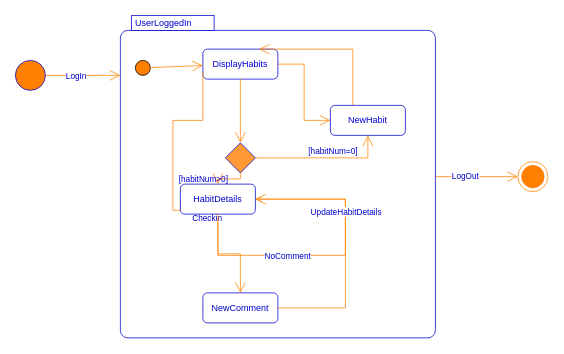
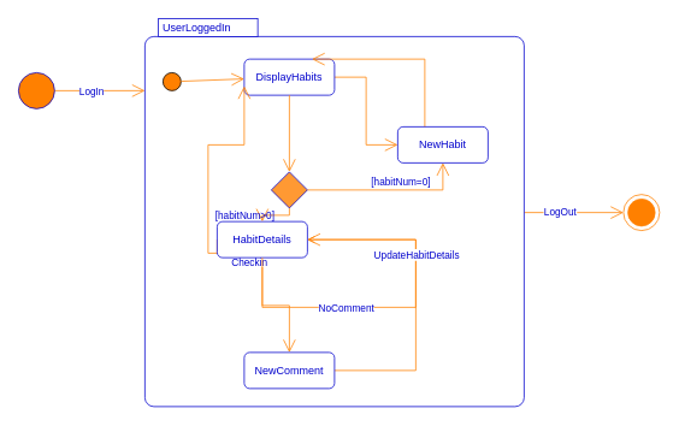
  <mxCell id="0" />
  <mxCell id="1" parent="0" />
  <mxCell id="2" style="edgeStyle=elbowEdgeStyle;rounded=0;elbow=horizontal;html=1;exitX=1;exitY=0.5;entryX=0;entryY=0.186;entryPerimeter=0;labelBackgroundColor=none;endArrow=open;endSize=12;strokeColor=#FF8000;fontColor=#000000;align=right;" parent="1" source="4" target="7" edge="1"><mxGeometry relative="1" as="geometry" /></mxCell>
  <mxCell id="3" value="LogIn" style="text;html=1;resizable=0;points=[];align=center;verticalAlign=middle;labelBackgroundColor=#ffffff;fontSize=11;fontColor=#0000CC;" parent="2" vertex="1" connectable="0"><mxGeometry x="-0.429" y="-19" relative="1" as="geometry"><mxPoint x="11" y="-19" as="offset" /></mxGeometry></mxCell>
  <mxCell id="4" value="" style="shape=ellipse;html=1;fillColor=#FF8000;fontSize=18;fontColor=#ffffff;strokeColor=#0000CC;align=center;" parent="1" vertex="1"><mxGeometry x="20" y="80" width="40" height="40" as="geometry" /></mxCell>
  <mxCell id="5" style="edgeStyle=orthogonalEdgeStyle;rounded=0;html=1;labelBackgroundColor=none;endArrow=open;endFill=0;endSize=12;strokeColor=#FF8000;fontSize=11;fontColor=#0000CC;align=right;" parent="1" source="7" target="26" edge="1"><mxGeometry relative="1" as="geometry" /></mxCell>
  <mxCell id="6" value="LogOut" style="text;html=1;resizable=0;points=[];align=center;verticalAlign=middle;labelBackgroundColor=#ffffff;fontSize=11;fontColor=#0000CC;" parent="5" vertex="1" connectable="0"><mxGeometry x="-0.29" y="1" relative="1" as="geometry"><mxPoint as="offset" /></mxGeometry></mxCell>
  <mxCell id="7" value="UserLoggedIn" style="shape=mxgraph.sysml.compState;align=left;verticalAlign=top;spacingTop=-3;spacingLeft=18;strokeWidth=1;recursiveResize=0;fillColor=#FFFFFF;fontColor=#0000CC;strokeColor=#0000CC;" parent="1" vertex="1"><mxGeometry x="160" y="20" width="420" height="430" as="geometry" /></mxCell>
  <mxCell id="8" value="" style="shape=ellipse;html=1;fillColor=#FF8000;verticalLabelPosition=bottom;labelBackgroundColor=#ffffff;verticalAlign=top;" parent="7" vertex="1"><mxGeometry x="20" y="60" width="20" height="20" as="geometry" /></mxCell>
  <mxCell id="9" value="" style="edgeStyle=elbowEdgeStyle;rounded=0;elbow=horizontal;html=1;labelBackgroundColor=none;endArrow=open;endSize=12;strokeColor=#FF8000;fontColor=#000000;align=right;" parent="7" source="10" target="12" edge="1"><mxGeometry relative="1" as="geometry" /></mxCell>
  <mxCell id="10" value="DisplayHabits" style="strokeColor=#0000CC;fillColor=inherit;gradientColor=inherit;shape=rect;html=1;rounded=1;whiteSpace=wrap;align=center;fontColor=#0000CC;" parent="7" vertex="1"><mxGeometry x="110" y="45" width="100" height="40" as="geometry" /></mxCell>
  <mxCell id="11" style="edgeStyle=elbowEdgeStyle;rounded=0;elbow=horizontal;html=1;entryX=0.75;entryY=0;labelBackgroundColor=none;endArrow=open;endSize=12;strokeColor=#FF8000;fontColor=#000000;align=right;" parent="7" source="12" target="10" edge="1"><mxGeometry relative="1" as="geometry"><Array as="points"><mxPoint x="310" y="80" /></Array></mxGeometry></mxCell>
  <mxCell id="12" value="NewHabit" style="strokeColor=#0000CC;fillColor=inherit;gradientColor=inherit;shape=rect;html=1;rounded=1;whiteSpace=wrap;align=center;fontColor=#0000CC;" parent="7" vertex="1"><mxGeometry x="280" y="120" width="100" height="40" as="geometry" /></mxCell>
  <mxCell id="13" value="&lt;span style=&quot;background-color: rgb(255 , 255 , 255)&quot;&gt;Checkin&lt;/span&gt;" style="edgeStyle=elbowEdgeStyle;rounded=0;elbow=vertical;html=1;exitX=0.5;exitY=1;labelBackgroundColor=none;endArrow=open;endSize=12;strokeColor=#FF8000;fontColor=#0000CC;align=right;" parent="7" source="15" target="22" edge="1"><mxGeometry y="28" relative="1" as="geometry"><mxPoint x="-8" y="-20" as="offset" /></mxGeometry></mxCell>
- <mxCell id="14" style="edgeStyle=orthogonalEdgeStyle;rounded=0;html=1;exitX=0;exitY=0.5;entryX=0;entryY=0.75;labelBackgroundColor=none;endArrow=none;endSize=12;strokeColor=#FF8000;fontColor=#0000CC;align=right;" parent="7" source="15" target="10" edge="1"><mxGeometry relative="1" as="geometry"><Array as="points"><mxPoint x="70" y="260" /><mxPoint x="70" y="140" /></Array></mxGeometry></mxCell>
+ <mxCell id="14" style="edgeStyle=orthogonalEdgeStyle;rounded=0;html=1;exitX=0;exitY=0.5;entryX=0;entryY=0.75;labelBackgroundColor=none;endArrow=open;endSize=12;strokeColor=#FF8000;fontColor=#0000CC;align=right;" parent="7" source="15" target="10" edge="1"><mxGeometry relative="1" as="geometry"><Array as="points"><mxPoint x="70" y="260" /><mxPoint x="70" y="140" /></Array></mxGeometry></mxCell>
  <mxCell id="15" value="HabitDetails" style="strokeColor=#0000CC;fillColor=inherit;gradientColor=inherit;shape=rect;html=1;rounded=1;whiteSpace=wrap;align=center;fontColor=#0000CC;" parent="7" vertex="1"><mxGeometry x="80" y="225" width="100" height="40" as="geometry" /></mxCell>
  <mxCell id="16" value="" style="strokeColor=#FF8000;fillColor=inherit;gradientColor=inherit;edgeStyle=none;html=1;endArrow=open;endSize=12;" parent="7" source="8" target="10" edge="1"><mxGeometry relative="1" as="geometry" /></mxCell>
  <mxCell id="17" value="" style="shape=rhombus;html=1;labelPosition=right;align=left;verticalAlign=middle;strokeColor=#0000CC;fillColor=#FF9933;fontColor=#000000;" parent="7" vertex="1"><mxGeometry x="140" y="170" width="40" height="40" as="geometry" /></mxCell>
  <mxCell id="18" value="" style="edgeStyle=elbowEdgeStyle;html=1;elbow=horizontal;align=right;verticalAlign=bottom;rounded=0;labelBackgroundColor=none;endArrow=open;endSize=12;strokeColor=#FF8000;fontColor=#000000;exitX=0.5;exitY=1;entryX=0.5;entryY=0;" parent="7" source="10" target="17" edge="1"><mxGeometry relative="1" as="geometry"><mxPoint x="150" y="190" as="sourcePoint" /></mxGeometry></mxCell>
  <mxCell id="19" value="[habitNum&amp;gt;0]" style="edgeStyle=elbowEdgeStyle;html=1;elbow=vertical;align=right;endArrow=open;rounded=0;labelBackgroundColor=none;endSize=12;strokeColor=#FF8000;fontColor=#0000CC;" parent="7" source="17" target="15" edge="1"><mxGeometry relative="1" as="geometry"><mxPoint x="150" y="290" as="targetPoint" /></mxGeometry></mxCell>
  <mxCell id="20" value="[habitNum=0]" style="edgeStyle=elbowEdgeStyle;html=1;elbow=vertical;align=left;endArrow=open;rounded=0;labelBackgroundColor=none;verticalAlign=bottom;endSize=12;strokeColor=#FF8000;fontColor=#0000CC;entryX=0.5;entryY=1;exitX=1;exitY=0.5;" parent="7" source="17" target="12" edge="1"><mxGeometry x="-0.238" relative="1" as="geometry"><mxPoint x="280" y="290" as="targetPoint" /><Array as="points"><mxPoint x="220" y="190" /><mxPoint x="270" y="200" /></Array><mxPoint as="offset" /></mxGeometry></mxCell>
  <mxCell id="21" style="edgeStyle=elbowEdgeStyle;rounded=0;elbow=horizontal;html=1;exitX=1;exitY=0.5;entryX=1;entryY=0.5;labelBackgroundColor=none;endArrow=open;endSize=12;strokeColor=#FF8000;fontColor=#0000CC;align=right;endFill=0;" parent="7" source="22" target="15" edge="1"><mxGeometry relative="1" as="geometry"><Array as="points"><mxPoint x="300" y="320" /></Array></mxGeometry></mxCell>
  <mxCell id="22" value="NewComment" style="strokeColor=#0000CC;fillColor=inherit;gradientColor=inherit;shape=rect;html=1;rounded=1;whiteSpace=wrap;align=center;fontColor=#0000CC;" parent="7" vertex="1"><mxGeometry x="110" y="370" width="100" height="40" as="geometry" /></mxCell>
  <mxCell id="23" value="" style="endArrow=open;html=1;labelBackgroundColor=none;strokeColor=#FF8000;fontColor=#0000CC;align=right;edgeStyle=orthogonalEdgeStyle;rounded=0;exitX=0.5;exitY=1;entryX=1;entryY=0.5;endFill=0;" parent="7" source="15" target="15" edge="1"><mxGeometry width="50" height="50" relative="1" as="geometry"><mxPoint x="-40" y="370" as="sourcePoint" /><mxPoint x="-40" y="500" as="targetPoint" /><Array as="points"><mxPoint x="160" y="320" /><mxPoint x="300" y="320" /><mxPoint x="300" y="260" /></Array></mxGeometry></mxCell>
  <mxCell id="24" value="NoComment" style="text;html=1;resizable=0;points=[];align=center;verticalAlign=middle;labelBackgroundColor=#ffffff;fontColor=#0000CC;fontSize=11;" parent="23" vertex="1" connectable="0"><mxGeometry x="-0.406" y="-1" relative="1" as="geometry"><mxPoint x="22" y="-1" as="offset" /></mxGeometry></mxCell>
  <mxCell id="25" value="UpdateHabitDetails" style="text;html=1;resizable=0;points=[];align=center;verticalAlign=middle;labelBackgroundColor=#ffffff;fontSize=11;fontColor=#0000CC;" parent="23" vertex="1" connectable="0"><mxGeometry x="0.351" relative="1" as="geometry"><mxPoint as="offset" /></mxGeometry></mxCell>
  <mxCell id="26" value="" style="shape=mxgraph.sysml.actFinal;html=1;verticalLabelPosition=bottom;labelBackgroundColor=#ffffff;verticalAlign=top;strokeColor=#FF8000;fillColor=#FFFFFF;fontSize=11;fontColor=#0000CC;align=center;" parent="1" vertex="1"><mxGeometry x="690" y="215" width="40" height="40" as="geometry" /></mxCell>
